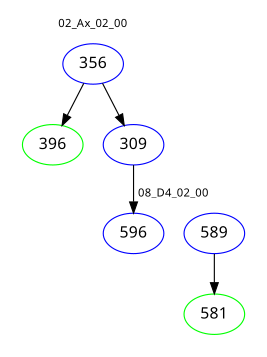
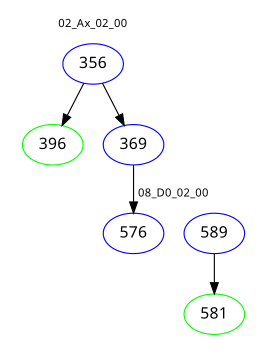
  digraph {
    fontname="Noto Sans"
    node [color=blue fontname="Noto Sans"]
    edge [color=black fontname="Noto Sans"]
    n1 [label=356]
    n2 [color=green label=396]
-   n3 [label=309]
+   n3 [label=369]
    n4 [label=589]
    n5 [color=green label=581]
-   n6 [label=596]
+   n6 [label=576]
    subgraph cluster_1 {
      color=white
      fontsize=10
      label="02_Ax_02_00"
      n1
      n2
      n3
    }
    subgraph cluster_2 {
      color=white
      fontsize=10
-     label="08_D4_02_00"
+     label="08_D0_02_00"
      n4
      n5
      n6
    }
    n1 -> n2
    n1 -> n3
    n3 -> n6
    n4 -> n5
  }
